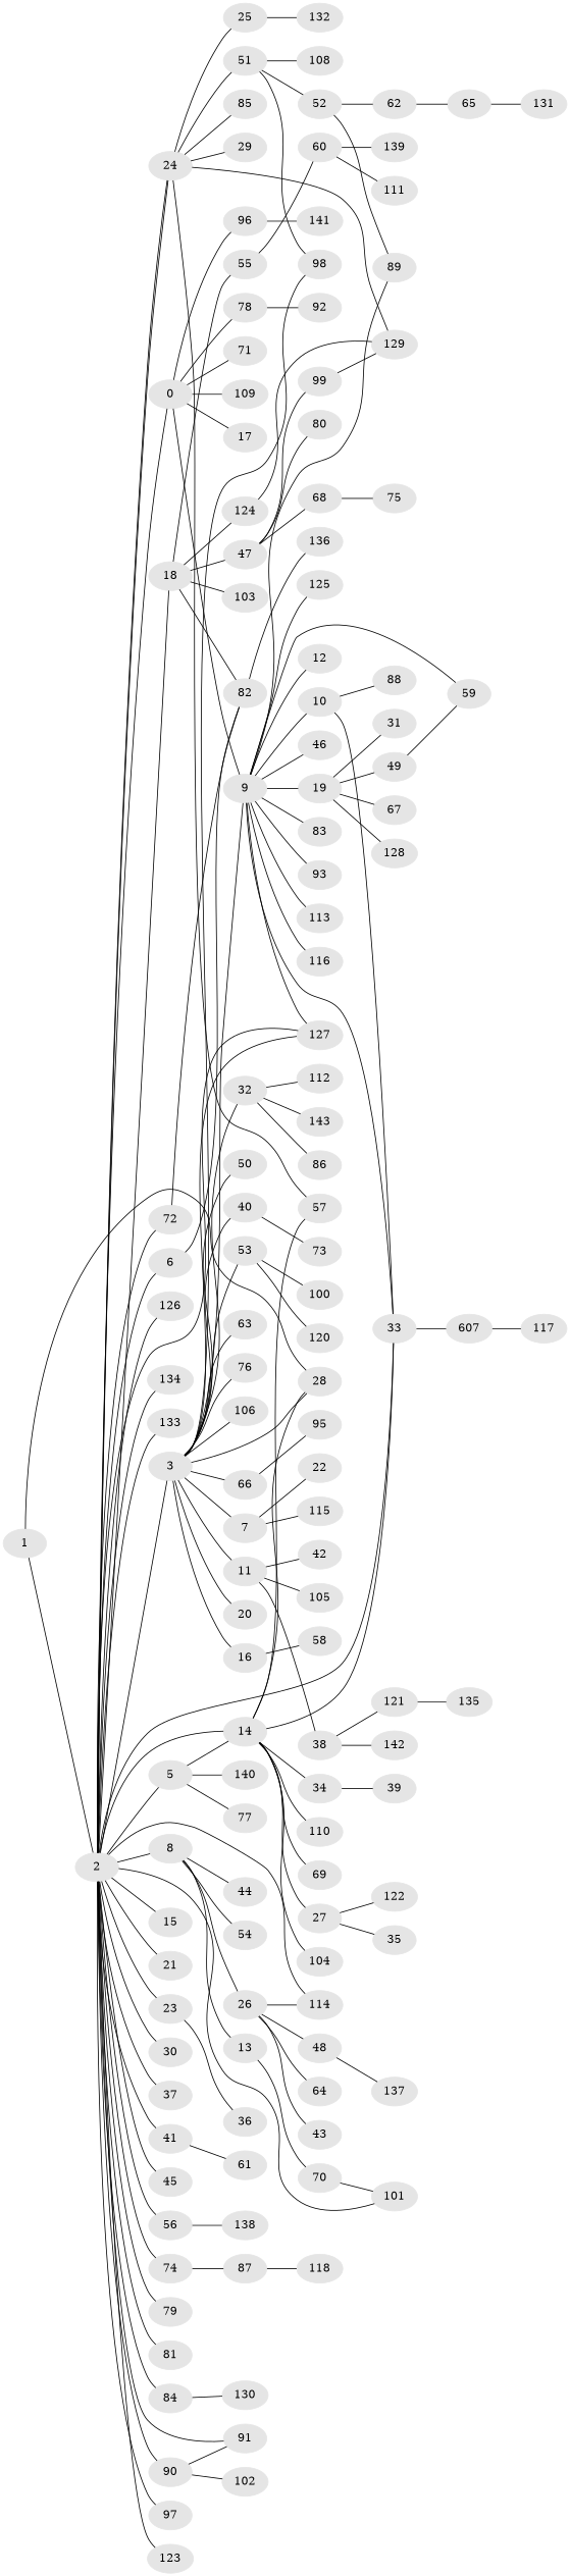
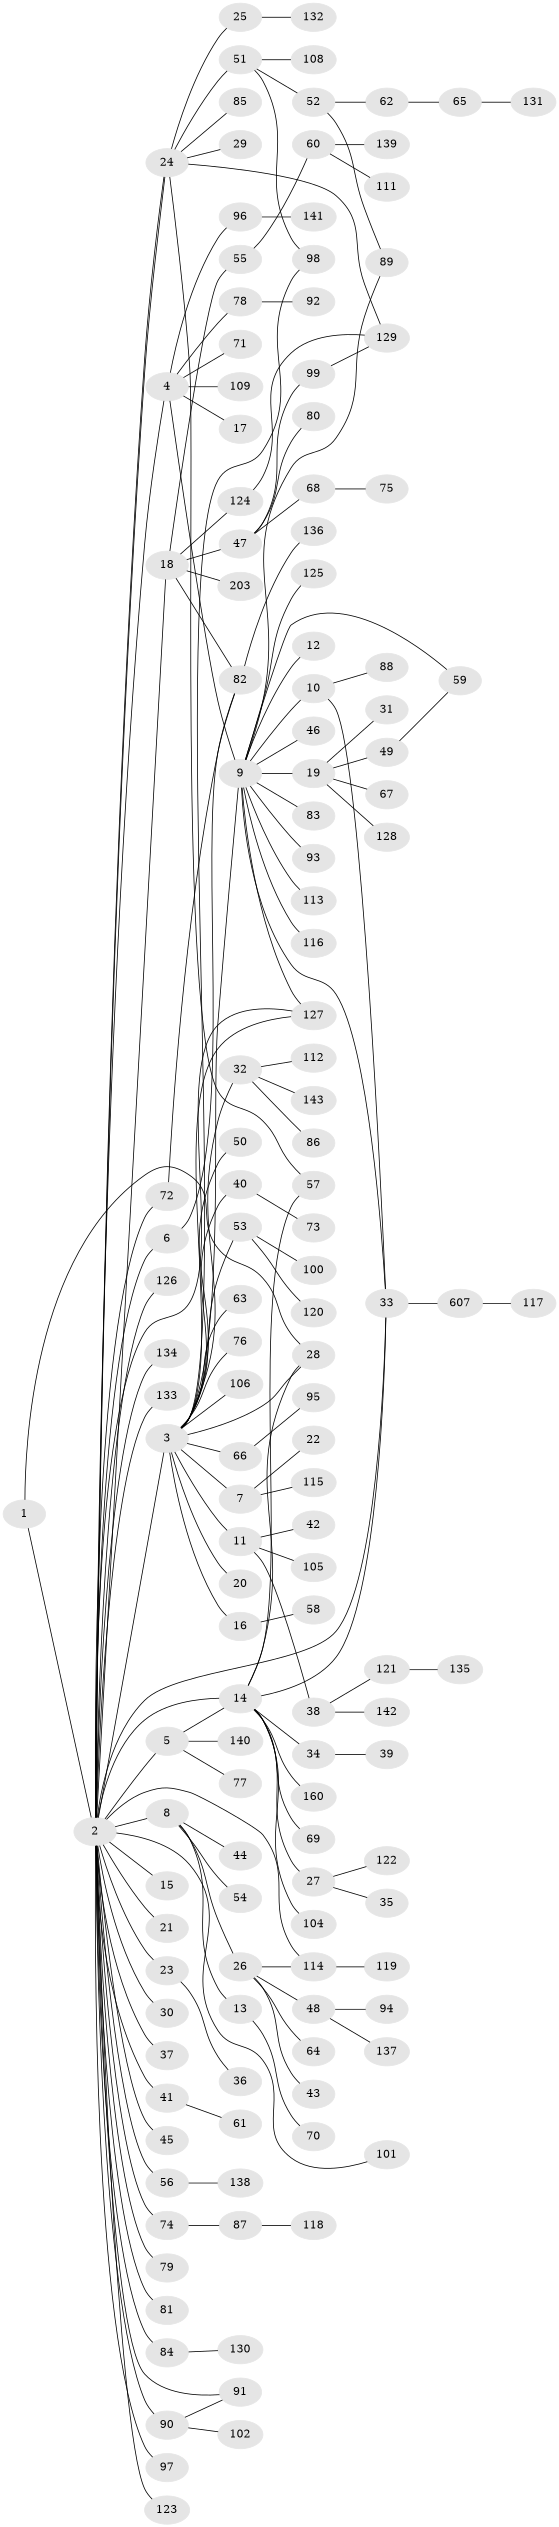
  graph {
    rankdir=LR
    node [color=gray90 style=filled]
    1
    2
    28
    3
-   4 [label=0]
+   4
    5
    6
    8
    14
    15
    18
    21
    23
    24
    30
    33
    37
    41
    45
    56
    72
    74
    79
    81
    84
    90
    91
    97
    101
    114
    123
    126
    127
    133
    134
    7
    9
    11
    16
    20
    32
    40
    50
    53
    63
    66
    76
    98
    106
    17
    71
    78
    96
    109
    77
    140
    82
    13
    26
    44
    54
    27
    34
    57
    69
    104
-   110
+   110 [label=160]
    47
    55
-   103
+   103 [label=203]
    124
    36
    25
    29
    51
    85
    129
    n78 [label=607]
    61
    138
    87
    130
    102
+   119
    22
    115
    10
    12
    19
    46
    59
    83
    89
    93
    113
    116
    125
    38
    42
    105
    58
    86
    112
    143
    73
    100
    120
    95
    92
    141
    136
    70
    43
    48
    64
    88
    31
    49
    67
    128
    121
    142
    35
    122
    39
    68
    80
    99
    60
    132
    52
    108
+   94
    137
    117
    135
    75
    62
    65
    111
    139
    131
    118
    1 -- 2
    1 -- 28
    2 -- 3
    2 -- 4
    2 -- 5
    2 -- 6
    2 -- 8
    2 -- 14
    2 -- 15
    2 -- 18
    2 -- 21
    2 -- 23
    2 -- 24
    2 -- 24
    2 -- 30
    2 -- 33
    2 -- 37
    2 -- 41
    2 -- 45
    2 -- 56
    2 -- 72
    2 -- 74
    2 -- 79
    2 -- 81
    2 -- 84
    2 -- 90
    2 -- 91
    2 -- 97
    2 -- 101
    2 -- 114
    2 -- 123
    2 -- 126
    2 -- 127
    2 -- 133
    2 -- 134
    3 -- 28
    3 -- 127
    3 -- 7
    3 -- 9
    3 -- 11
    3 -- 16
    3 -- 20
    3 -- 32
    3 -- 40
    3 -- 50
    3 -- 53
    3 -- 63
    3 -- 66
    3 -- 76
    3 -- 98
    3 -- 106
    4 -- 9
    4 -- 17
    4 -- 71
    4 -- 78
    4 -- 96
    4 -- 109
    5 -- 14
    5 -- 77
    5 -- 140
    6 -- 82
    8 -- 13
    8 -- 26
    8 -- 44
    8 -- 54
    14 -- 28
    14 -- 33
    14 -- 27
    14 -- 34
    14 -- 57
    14 -- 69
    14 -- 104
    14 -- 110
    18 -- 82
    18 -- 47
    18 -- 55
    18 -- 103
    18 -- 124
    23 -- 36
    24 -- 57
    24 -- 25
    24 -- 29
    24 -- 51
    24 -- 85
    24 -- 129
    33 -- n78
    41 -- 61
    56 -- 138
    72 -- 82
    74 -- 87
    84 -- 130
    90 -- 91
    90 -- 102
+   114 -- 119
    7 -- 22
    7 -- 115
    9 -- 33
    9 -- 127
    9 -- 10
    9 -- 12
    9 -- 19
    9 -- 46
    9 -- 59
    9 -- 83
    9 -- 89
    9 -- 93
    9 -- 113
    9 -- 116
    9 -- 125
    11 -- 38
    11 -- 42
    11 -- 105
    16 -- 58
    32 -- 86
    32 -- 112
    32 -- 143
    40 -- 73
    53 -- 100
    53 -- 120
    66 -- 95
    78 -- 92
    96 -- 141
    82 -- 136
    13 -- 70
    26 -- 114
    26 -- 43
    26 -- 48
    26 -- 64
    27 -- 35
    27 -- 122
    34 -- 39
    47 -- 68
    47 -- 80
    47 -- 99
    55 -- 60
    124 -- 129
    25 -- 132
    51 -- 98
    51 -- 52
    51 -- 108
    n78 -- 117
    87 -- 118
    10 -- 33
    10 -- 88
    19 -- 31
    19 -- 49
    19 -- 67
    19 -- 128
    38 -- 121
    38 -- 142
-   70 -- 101
+   48 -- 94
    48 -- 137
    49 -- 59
    121 -- 135
    68 -- 75
    99 -- 129
    60 -- 111
    60 -- 139
    52 -- 89
    52 -- 62
    62 -- 65
    65 -- 131
  }
